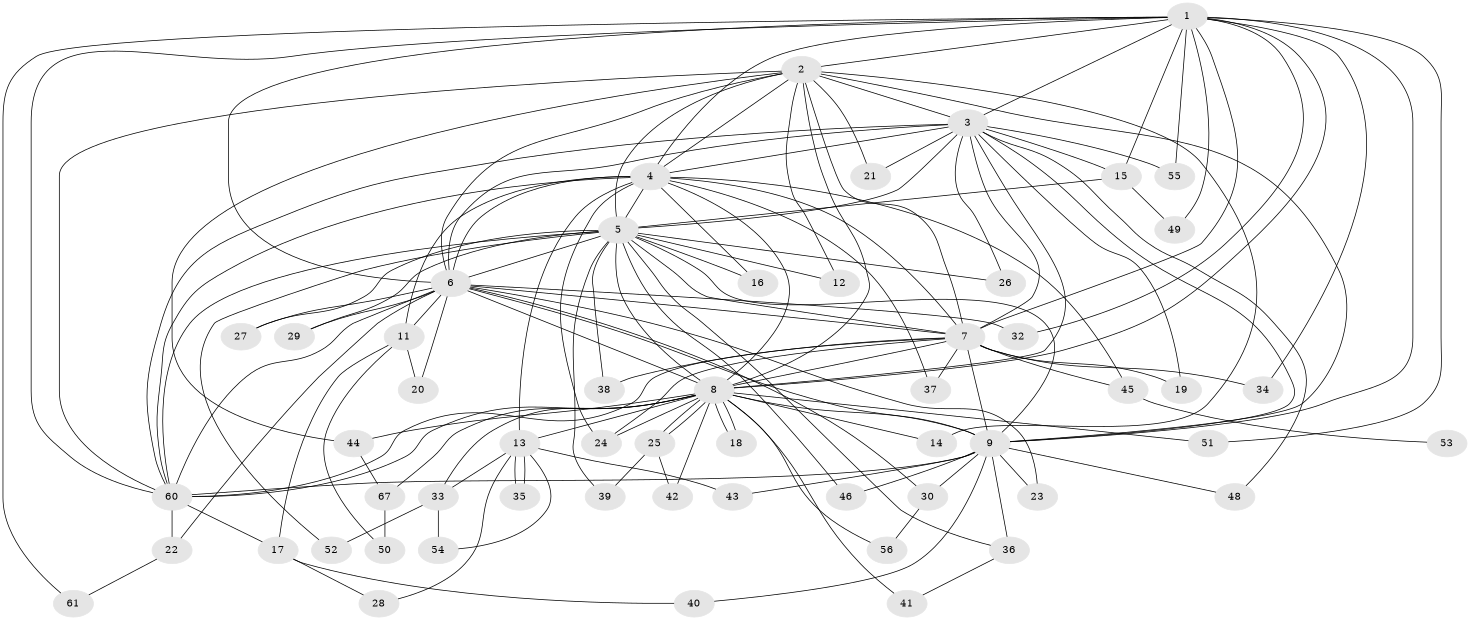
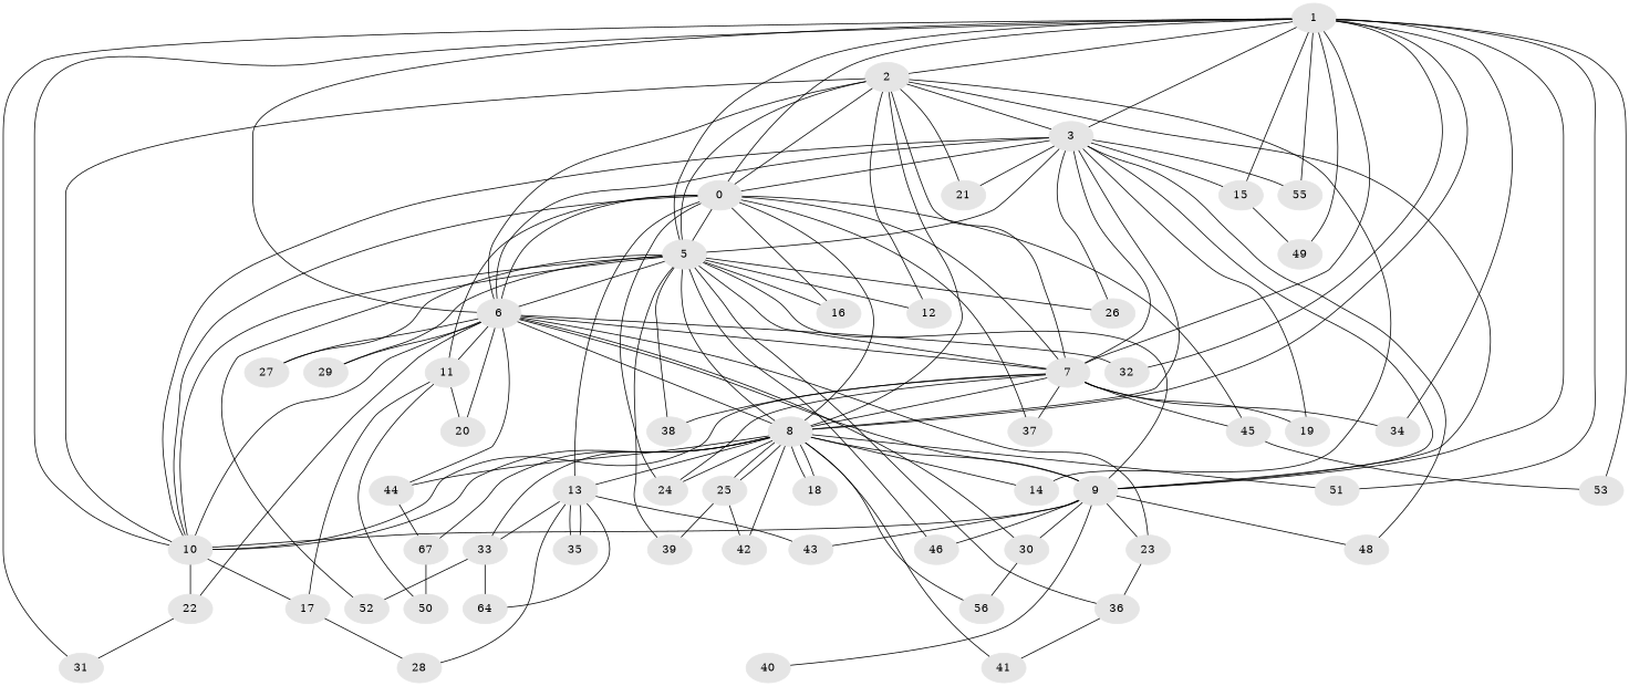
  graph {
    node [color=gray90 style=filled]
    1
    2
    3
-   4
+   4 [label=0]
    5
    6
    7
    8
    9
-   10 [label=60]
+   10
    15
-   31 [label=61]
+   31
    32
    34
    49
    51
    53
    55
    12
    14
    21
    44
    19
    26
    48
    11
    13
    16
    37
    45
    24
    27
    29
    36
    38
    39
    46
    52
    20
    22
    23
    30
    18
    25
    33
    41
    42
    n48 [label=67]
    56
    40
    43
    17
    50
    28
    35
-   54
+   54 [label=64]
    1 -- 2
    1 -- 3
    1 -- 4
-   15 -- 5
+   1 -- 5
    1 -- 6
    1 -- 7
    1 -- 8
    1 -- 9
    1 -- 10
    1 -- 15
    1 -- 31
    1 -- 32
    1 -- 34
    1 -- 49
    1 -- 51
+   1 -- 53
    1 -- 55
    2 -- 3
    2 -- 4
    2 -- 5
    2 -- 6
    2 -- 7
    2 -- 8
    2 -- 9
    2 -- 10
    2 -- 12
    2 -- 14
    2 -- 21
-   2 -- 44
+   6 -- 44
    3 -- 4
    3 -- 5
    3 -- 6
    3 -- 7
    3 -- 8
    3 -- 9
    3 -- 10
    3 -- 15
    3 -- 55
    3 -- 21
    3 -- 19
    3 -- 26
    3 -- 48
    4 -- 5
    4 -- 6
    4 -- 7
    4 -- 8
    4 -- 10
    4 -- 11
    4 -- 13
    4 -- 16
    4 -- 37
    4 -- 45
    4 -- 24
    5 -- 6
    5 -- 7
    5 -- 8
    5 -- 9
    5 -- 10
    5 -- 12
    5 -- 26
    5 -- 16
    5 -- 27
    5 -- 29
    5 -- 36
    5 -- 38
    5 -- 39
    5 -- 46
    5 -- 52
    6 -- 7
    6 -- 8
    6 -- 9
    6 -- 10
    6 -- 32
    6 -- 11
    6 -- 27
    6 -- 29
    6 -- 20
    6 -- 22
    6 -- 23
    6 -- 30
    7 -- 8
-   7 -- 9
    7 -- 10
    7 -- 34
    7 -- 19
    7 -- 37
    7 -- 45
    7 -- 24
    7 -- 38
    8 -- 9
    8 -- 10
    8 -- 51
    8 -- 14
    8 -- 44
    8 -- 13
    8 -- 24
    8 -- 18
    8 -- 18
    8 -- 25
    8 -- 25
    8 -- 33
    8 -- 41
    8 -- 42
    8 -- n48
    8 -- 56
    9 -- 10
    9 -- 48
-   9 -- 36
+   23 -- 36
    9 -- 46
    9 -- 23
    9 -- 30
    9 -- 40
    9 -- 43
    10 -- 22
    10 -- 17
    15 -- 49
    44 -- n48
    11 -- 20
    11 -- 17
    11 -- 50
    13 -- 33
    13 -- 43
    13 -- 28
    13 -- 35
    13 -- 35
    13 -- 54
    45 -- 53
    36 -- 41
    22 -- 31
    30 -- 56
    25 -- 39
    25 -- 42
    33 -- 52
    33 -- 54
    n48 -- 50
-   17 -- 40
    17 -- 28
  }
